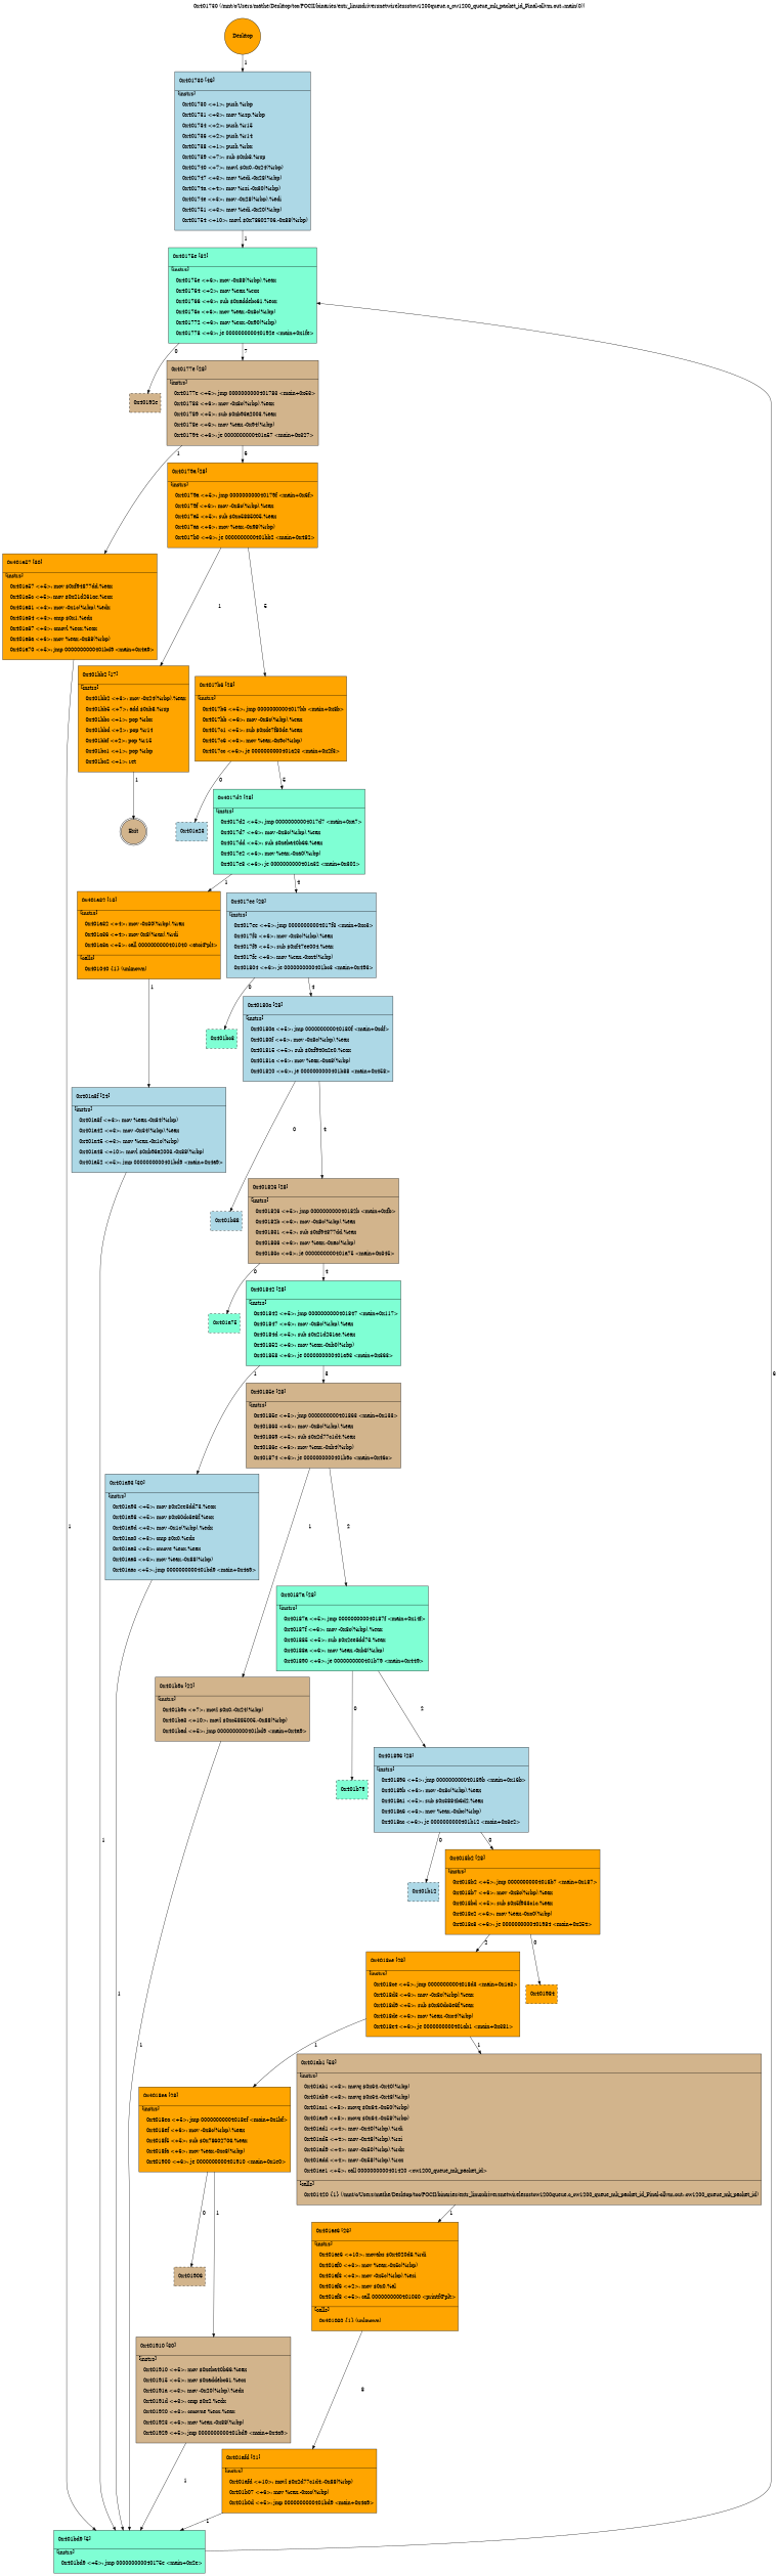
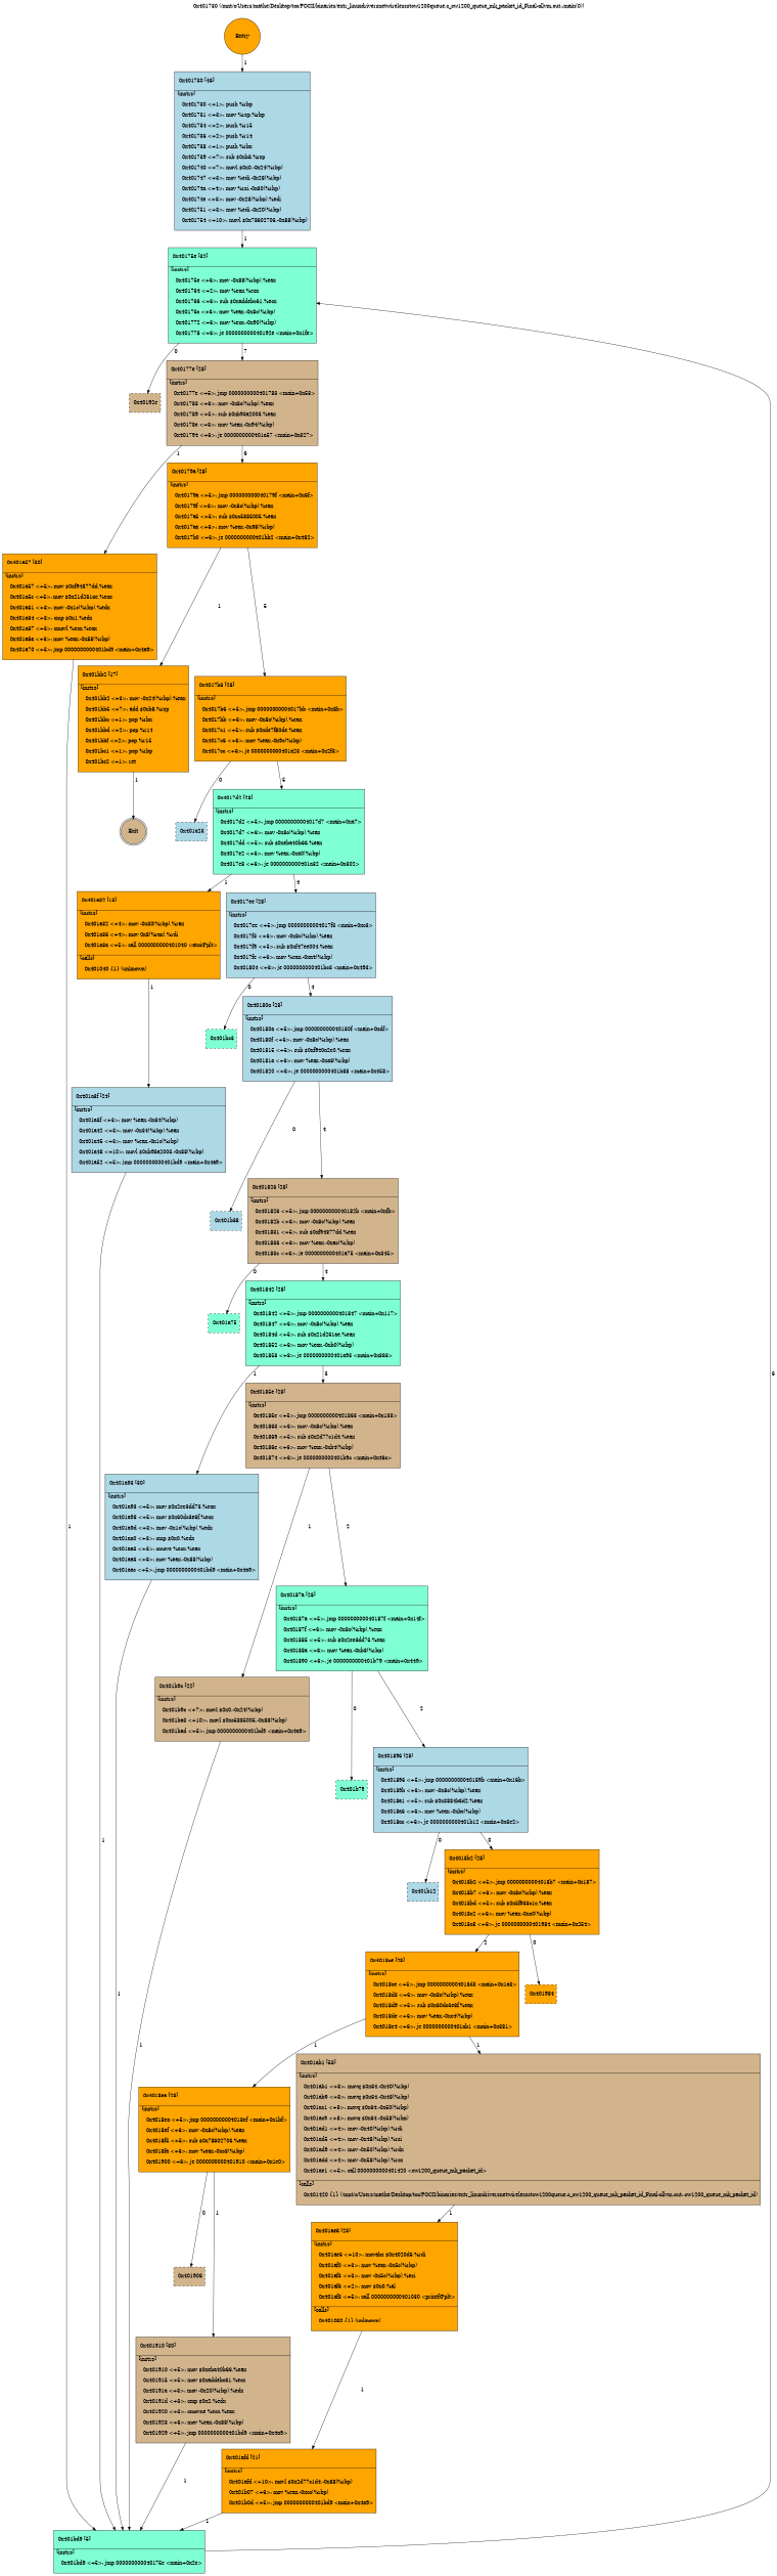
  digraph {
    label="0x401730 (/mnt/c/Users/mathe/Desktop/tcc/POCII/binaries/extr_linuxdriversnetwirelessstcw1200queue.c_cw1200_queue_mk_packet_id_Final-ollvm.out::main(0))"
    labelloc=t
    node [fillcolor=orange shape=record style=filled]
-   Entry [height=0.3 shape=circle width=0.3 label=Desktop]
+   Entry [height=0.3 shape=circle width=0.3]
    n2 [fillcolor=lightblue label="{\n     0x401730 [46]\l\n     | [instrs]\l\n     &nbsp;&nbsp;0x401730 \<+1\>: push %rbp\l\n     &nbsp;&nbsp;0x401731 \<+3\>: mov %rsp,%rbp\l\n     &nbsp;&nbsp;0x401734 \<+2\>: push %r15\l\n     &nbsp;&nbsp;0x401736 \<+2\>: push %r14\l\n     &nbsp;&nbsp;0x401738 \<+1\>: push %rbx\l\n     &nbsp;&nbsp;0x401739 \<+7\>: sub $0xb8,%rsp\l\n     &nbsp;&nbsp;0x401740 \<+7\>: movl $0x0,-0x24(%rbp)\l\n     &nbsp;&nbsp;0x401747 \<+3\>: mov %edi,-0x28(%rbp)\l\n     &nbsp;&nbsp;0x40174a \<+4\>: mov %rsi,-0x30(%rbp)\l\n     &nbsp;&nbsp;0x40174e \<+3\>: mov -0x28(%rbp),%edi\l\n     &nbsp;&nbsp;0x401751 \<+3\>: mov %edi,-0x20(%rbp)\l\n     &nbsp;&nbsp;0x401754 \<+10\>: movl $0x78602706,-0x88(%rbp)\l\n  }"]
    n3 [fillcolor=aquamarine label="{\n     0x40175e [32]\l\n     | [instrs]\l\n     &nbsp;&nbsp;0x40175e \<+6\>: mov -0x88(%rbp),%eax\l\n     &nbsp;&nbsp;0x401764 \<+2\>: mov %eax,%ecx\l\n     &nbsp;&nbsp;0x401766 \<+6\>: sub $0xaddebc61,%ecx\l\n     &nbsp;&nbsp;0x40176c \<+6\>: mov %eax,-0x8c(%rbp)\l\n     &nbsp;&nbsp;0x401772 \<+6\>: mov %ecx,-0x90(%rbp)\l\n     &nbsp;&nbsp;0x401778 \<+6\>: je 000000000040192e \<main+0x1fe\>\l\n  }"]
    n4 [fillcolor=tan label="{\n     0x40192e\l\n  }" style="dashed,filled"]
    n5 [fillcolor=tan label="{\n     0x40177e [28]\l\n     | [instrs]\l\n     &nbsp;&nbsp;0x40177e \<+5\>: jmp 0000000000401783 \<main+0x53\>\l\n     &nbsp;&nbsp;0x401783 \<+6\>: mov -0x8c(%rbp),%eax\l\n     &nbsp;&nbsp;0x401789 \<+5\>: sub $0xb93a2003,%eax\l\n     &nbsp;&nbsp;0x40178e \<+6\>: mov %eax,-0x94(%rbp)\l\n     &nbsp;&nbsp;0x401794 \<+6\>: je 0000000000401a57 \<main+0x327\>\l\n  }"]
    n6 [label="{\n     0x401a57 [30]\l\n     | [instrs]\l\n     &nbsp;&nbsp;0x401a57 \<+5\>: mov $0xf94877dd,%eax\l\n     &nbsp;&nbsp;0x401a5c \<+5\>: mov $0x21d261ae,%ecx\l\n     &nbsp;&nbsp;0x401a61 \<+3\>: mov -0x1c(%rbp),%edx\l\n     &nbsp;&nbsp;0x401a64 \<+3\>: cmp $0x1,%edx\l\n     &nbsp;&nbsp;0x401a67 \<+3\>: cmovl %ecx,%eax\l\n     &nbsp;&nbsp;0x401a6a \<+6\>: mov %eax,-0x88(%rbp)\l\n     &nbsp;&nbsp;0x401a70 \<+5\>: jmp 0000000000401bd9 \<main+0x4a9\>\l\n  }"]
    n7 [label="{\n     0x40179a [28]\l\n     | [instrs]\l\n     &nbsp;&nbsp;0x40179a \<+5\>: jmp 000000000040179f \<main+0x6f\>\l\n     &nbsp;&nbsp;0x40179f \<+6\>: mov -0x8c(%rbp),%eax\l\n     &nbsp;&nbsp;0x4017a5 \<+5\>: sub $0xc5885005,%eax\l\n     &nbsp;&nbsp;0x4017aa \<+6\>: mov %eax,-0x98(%rbp)\l\n     &nbsp;&nbsp;0x4017b0 \<+6\>: je 0000000000401bb2 \<main+0x482\>\l\n  }"]
    n8 [fillcolor=aquamarine label="{\n     0x401bd9 [5]\l\n     | [instrs]\l\n     &nbsp;&nbsp;0x401bd9 \<+5\>: jmp 000000000040175e \<main+0x2e\>\l\n  }"]
    n9 [label="{\n     0x401bb2 [17]\l\n     | [instrs]\l\n     &nbsp;&nbsp;0x401bb2 \<+3\>: mov -0x24(%rbp),%eax\l\n     &nbsp;&nbsp;0x401bb5 \<+7\>: add $0xb8,%rsp\l\n     &nbsp;&nbsp;0x401bbc \<+1\>: pop %rbx\l\n     &nbsp;&nbsp;0x401bbd \<+2\>: pop %r14\l\n     &nbsp;&nbsp;0x401bbf \<+2\>: pop %r15\l\n     &nbsp;&nbsp;0x401bc1 \<+1\>: pop %rbp\l\n     &nbsp;&nbsp;0x401bc2 \<+1\>: ret\l\n  }"]
    n10 [label="{\n     0x4017b6 [28]\l\n     | [instrs]\l\n     &nbsp;&nbsp;0x4017b6 \<+5\>: jmp 00000000004017bb \<main+0x8b\>\l\n     &nbsp;&nbsp;0x4017bb \<+6\>: mov -0x8c(%rbp),%eax\l\n     &nbsp;&nbsp;0x4017c1 \<+5\>: sub $0xde7f80de,%eax\l\n     &nbsp;&nbsp;0x4017c6 \<+6\>: mov %eax,-0x9c(%rbp)\l\n     &nbsp;&nbsp;0x4017cc \<+6\>: je 0000000000401a23 \<main+0x2f3\>\l\n  }"]
    Exit [fillcolor=tan height=0.3 peripheries=2 shape=circle width=0.3]
    n12 [fillcolor=lightblue label="{\n     0x401a23\l\n  }" style="dashed,filled"]
    n13 [fillcolor=aquamarine label="{\n     0x4017d2 [28]\l\n     | [instrs]\l\n     &nbsp;&nbsp;0x4017d2 \<+5\>: jmp 00000000004017d7 \<main+0xa7\>\l\n     &nbsp;&nbsp;0x4017d7 \<+6\>: mov -0x8c(%rbp),%eax\l\n     &nbsp;&nbsp;0x4017dd \<+5\>: sub $0xeba40b66,%eax\l\n     &nbsp;&nbsp;0x4017e2 \<+6\>: mov %eax,-0xa0(%rbp)\l\n     &nbsp;&nbsp;0x4017e8 \<+6\>: je 0000000000401a32 \<main+0x302\>\l\n  }"]
    n14 [label="{\n     0x401afd [21]\l\n     | [instrs]\l\n     &nbsp;&nbsp;0x401afd \<+10\>: movl $0x2d77c1d4,-0x88(%rbp)\l\n     &nbsp;&nbsp;0x401b07 \<+6\>: mov %eax,-0xcc(%rbp)\l\n     &nbsp;&nbsp;0x401b0d \<+5\>: jmp 0000000000401bd9 \<main+0x4a9\>\l\n  }"]
    n15 [label="{\n     0x401a32 [13]\l\n     | [instrs]\l\n     &nbsp;&nbsp;0x401a32 \<+4\>: mov -0x30(%rbp),%rax\l\n     &nbsp;&nbsp;0x401a36 \<+4\>: mov 0x8(%rax),%rdi\l\n     &nbsp;&nbsp;0x401a3a \<+5\>: call 0000000000401040 \<atoi@plt\>\l\n     | [calls]\l\n     &nbsp;&nbsp;0x401040 \{1\} (unknown)\l\n  }"]
    n16 [fillcolor=lightblue label="{\n     0x4017ee [28]\l\n     | [instrs]\l\n     &nbsp;&nbsp;0x4017ee \<+5\>: jmp 00000000004017f3 \<main+0xc3\>\l\n     &nbsp;&nbsp;0x4017f3 \<+6\>: mov -0x8c(%rbp),%eax\l\n     &nbsp;&nbsp;0x4017f9 \<+5\>: sub $0xf47ee004,%eax\l\n     &nbsp;&nbsp;0x4017fe \<+6\>: mov %eax,-0xa4(%rbp)\l\n     &nbsp;&nbsp;0x401804 \<+6\>: je 0000000000401bc3 \<main+0x493\>\l\n  }"]
    n17 [label="{\n     0x401ae6 [23]\l\n     | [instrs]\l\n     &nbsp;&nbsp;0x401ae6 \<+10\>: movabs $0x4020d6,%rdi\l\n     &nbsp;&nbsp;0x401af0 \<+3\>: mov %eax,-0x5c(%rbp)\l\n     &nbsp;&nbsp;0x401af3 \<+3\>: mov -0x5c(%rbp),%esi\l\n     &nbsp;&nbsp;0x401af6 \<+2\>: mov $0x0,%al\l\n     &nbsp;&nbsp;0x401af8 \<+5\>: call 0000000000401030 \<printf@plt\>\l\n     | [calls]\l\n     &nbsp;&nbsp;0x401030 \{1\} (unknown)\l\n  }"]
    n18 [fillcolor=lightblue label="{\n     0x401a3f [24]\l\n     | [instrs]\l\n     &nbsp;&nbsp;0x401a3f \<+3\>: mov %eax,-0x34(%rbp)\l\n     &nbsp;&nbsp;0x401a42 \<+3\>: mov -0x34(%rbp),%eax\l\n     &nbsp;&nbsp;0x401a45 \<+3\>: mov %eax,-0x1c(%rbp)\l\n     &nbsp;&nbsp;0x401a48 \<+10\>: movl $0xb93a2003,-0x88(%rbp)\l\n     &nbsp;&nbsp;0x401a52 \<+5\>: jmp 0000000000401bd9 \<main+0x4a9\>\l\n  }"]
    n19 [fillcolor=aquamarine label="{\n     0x401bc3\l\n  }" style="dashed,filled"]
    n20 [fillcolor=lightblue label="{\n     0x40180a [28]\l\n     | [instrs]\l\n     &nbsp;&nbsp;0x40180a \<+5\>: jmp 000000000040180f \<main+0xdf\>\l\n     &nbsp;&nbsp;0x40180f \<+6\>: mov -0x8c(%rbp),%eax\l\n     &nbsp;&nbsp;0x401815 \<+5\>: sub $0xf940a2e0,%eax\l\n     &nbsp;&nbsp;0x40181a \<+6\>: mov %eax,-0xa8(%rbp)\l\n     &nbsp;&nbsp;0x401820 \<+6\>: je 0000000000401b88 \<main+0x458\>\l\n  }"]
    n21 [fillcolor=lightblue label="{\n     0x401b88\l\n  }" style="dashed,filled"]
    n22 [fillcolor=tan label="{\n     0x401826 [28]\l\n     | [instrs]\l\n     &nbsp;&nbsp;0x401826 \<+5\>: jmp 000000000040182b \<main+0xfb\>\l\n     &nbsp;&nbsp;0x40182b \<+6\>: mov -0x8c(%rbp),%eax\l\n     &nbsp;&nbsp;0x401831 \<+5\>: sub $0xf94877dd,%eax\l\n     &nbsp;&nbsp;0x401836 \<+6\>: mov %eax,-0xac(%rbp)\l\n     &nbsp;&nbsp;0x40183c \<+6\>: je 0000000000401a75 \<main+0x345\>\l\n  }"]
    n23 [fillcolor=aquamarine label="{\n     0x401a75\l\n  }" style="dashed,filled"]
    n24 [fillcolor=aquamarine label="{\n     0x401842 [28]\l\n     | [instrs]\l\n     &nbsp;&nbsp;0x401842 \<+5\>: jmp 0000000000401847 \<main+0x117\>\l\n     &nbsp;&nbsp;0x401847 \<+6\>: mov -0x8c(%rbp),%eax\l\n     &nbsp;&nbsp;0x40184d \<+5\>: sub $0x21d261ae,%eax\l\n     &nbsp;&nbsp;0x401852 \<+6\>: mov %eax,-0xb0(%rbp)\l\n     &nbsp;&nbsp;0x401858 \<+6\>: je 0000000000401a93 \<main+0x363\>\l\n  }"]
    n25 [fillcolor=lightblue label="{\n     0x401a93 [30]\l\n     | [instrs]\l\n     &nbsp;&nbsp;0x401a93 \<+5\>: mov $0x2ee3dd73,%eax\l\n     &nbsp;&nbsp;0x401a98 \<+5\>: mov $0x60dc3e6f,%ecx\l\n     &nbsp;&nbsp;0x401a9d \<+3\>: mov -0x1c(%rbp),%edx\l\n     &nbsp;&nbsp;0x401aa0 \<+3\>: cmp $0x0,%edx\l\n     &nbsp;&nbsp;0x401aa3 \<+3\>: cmove %ecx,%eax\l\n     &nbsp;&nbsp;0x401aa6 \<+6\>: mov %eax,-0x88(%rbp)\l\n     &nbsp;&nbsp;0x401aac \<+5\>: jmp 0000000000401bd9 \<main+0x4a9\>\l\n  }"]
    n26 [fillcolor=tan label="{\n     0x40185e [28]\l\n     | [instrs]\l\n     &nbsp;&nbsp;0x40185e \<+5\>: jmp 0000000000401863 \<main+0x133\>\l\n     &nbsp;&nbsp;0x401863 \<+6\>: mov -0x8c(%rbp),%eax\l\n     &nbsp;&nbsp;0x401869 \<+5\>: sub $0x2d77c1d4,%eax\l\n     &nbsp;&nbsp;0x40186e \<+6\>: mov %eax,-0xb4(%rbp)\l\n     &nbsp;&nbsp;0x401874 \<+6\>: je 0000000000401b9c \<main+0x46c\>\l\n  }"]
    n27 [fillcolor=tan label="{\n     0x401906\l\n  }" style="dashed,filled"]
    n28 [fillcolor=tan label="{\n     0x401b9c [22]\l\n     | [instrs]\l\n     &nbsp;&nbsp;0x401b9c \<+7\>: movl $0x0,-0x24(%rbp)\l\n     &nbsp;&nbsp;0x401ba3 \<+10\>: movl $0xc5885005,-0x88(%rbp)\l\n     &nbsp;&nbsp;0x401bad \<+5\>: jmp 0000000000401bd9 \<main+0x4a9\>\l\n  }"]
    n29 [fillcolor=aquamarine label="{\n     0x40187a [28]\l\n     | [instrs]\l\n     &nbsp;&nbsp;0x40187a \<+5\>: jmp 000000000040187f \<main+0x14f\>\l\n     &nbsp;&nbsp;0x40187f \<+6\>: mov -0x8c(%rbp),%eax\l\n     &nbsp;&nbsp;0x401885 \<+5\>: sub $0x2ee3dd73,%eax\l\n     &nbsp;&nbsp;0x40188a \<+6\>: mov %eax,-0xb8(%rbp)\l\n     &nbsp;&nbsp;0x401890 \<+6\>: je 0000000000401b79 \<main+0x449\>\l\n  }"]
    n30 [fillcolor=tan label="{\n     0x401910 [30]\l\n     | [instrs]\l\n     &nbsp;&nbsp;0x401910 \<+5\>: mov $0xeba40b66,%eax\l\n     &nbsp;&nbsp;0x401915 \<+5\>: mov $0xaddebc61,%ecx\l\n     &nbsp;&nbsp;0x40191a \<+3\>: mov -0x20(%rbp),%edx\l\n     &nbsp;&nbsp;0x40191d \<+3\>: cmp $0x2,%edx\l\n     &nbsp;&nbsp;0x401920 \<+3\>: cmovne %ecx,%eax\l\n     &nbsp;&nbsp;0x401923 \<+6\>: mov %eax,-0x88(%rbp)\l\n     &nbsp;&nbsp;0x401929 \<+5\>: jmp 0000000000401bd9 \<main+0x4a9\>\l\n  }"]
    n31 [fillcolor=aquamarine label="{\n     0x401b79\l\n  }" style="dashed,filled"]
    n32 [fillcolor=lightblue label="{\n     0x401896 [28]\l\n     | [instrs]\l\n     &nbsp;&nbsp;0x401896 \<+5\>: jmp 000000000040189b \<main+0x16b\>\l\n     &nbsp;&nbsp;0x40189b \<+6\>: mov -0x8c(%rbp),%eax\l\n     &nbsp;&nbsp;0x4018a1 \<+5\>: sub $0x3884b6d2,%eax\l\n     &nbsp;&nbsp;0x4018a6 \<+6\>: mov %eax,-0xbc(%rbp)\l\n     &nbsp;&nbsp;0x4018ac \<+6\>: je 0000000000401b12 \<main+0x3e2\>\l\n  }"]
    n33 [label="{\n     0x4018ea [28]\l\n     | [instrs]\l\n     &nbsp;&nbsp;0x4018ea \<+5\>: jmp 00000000004018ef \<main+0x1bf\>\l\n     &nbsp;&nbsp;0x4018ef \<+6\>: mov -0x8c(%rbp),%eax\l\n     &nbsp;&nbsp;0x4018f5 \<+5\>: sub $0x78602706,%eax\l\n     &nbsp;&nbsp;0x4018fa \<+6\>: mov %eax,-0xc8(%rbp)\l\n     &nbsp;&nbsp;0x401900 \<+6\>: je 0000000000401910 \<main+0x1e0\>\l\n  }"]
    n34 [fillcolor=lightblue label="{\n     0x401b12\l\n  }" style="dashed,filled"]
    n35 [label="{\n     0x4018b2 [28]\l\n     | [instrs]\l\n     &nbsp;&nbsp;0x4018b2 \<+5\>: jmp 00000000004018b7 \<main+0x187\>\l\n     &nbsp;&nbsp;0x4018b7 \<+6\>: mov -0x8c(%rbp),%eax\l\n     &nbsp;&nbsp;0x4018bd \<+5\>: sub $0x5f933c1c,%eax\l\n     &nbsp;&nbsp;0x4018c2 \<+6\>: mov %eax,-0xc0(%rbp)\l\n     &nbsp;&nbsp;0x4018c8 \<+6\>: je 0000000000401984 \<main+0x254\>\l\n  }"]
    n36 [fillcolor=tan label="{\n     0x401ab1 [53]\l\n     | [instrs]\l\n     &nbsp;&nbsp;0x401ab1 \<+8\>: movq $0x64,-0x40(%rbp)\l\n     &nbsp;&nbsp;0x401ab9 \<+8\>: movq $0x64,-0x48(%rbp)\l\n     &nbsp;&nbsp;0x401ac1 \<+8\>: movq $0x64,-0x50(%rbp)\l\n     &nbsp;&nbsp;0x401ac9 \<+8\>: movq $0x64,-0x58(%rbp)\l\n     &nbsp;&nbsp;0x401ad1 \<+4\>: mov -0x40(%rbp),%rdi\l\n     &nbsp;&nbsp;0x401ad5 \<+4\>: mov -0x48(%rbp),%rsi\l\n     &nbsp;&nbsp;0x401ad9 \<+4\>: mov -0x50(%rbp),%rdx\l\n     &nbsp;&nbsp;0x401add \<+4\>: mov -0x58(%rbp),%rcx\l\n     &nbsp;&nbsp;0x401ae1 \<+5\>: call 0000000000401420 \<cw1200_queue_mk_packet_id\>\l\n     | [calls]\l\n     &nbsp;&nbsp;0x401420 \{1\} (/mnt/c/Users/mathe/Desktop/tcc/POCII/binaries/extr_linuxdriversnetwirelessstcw1200queue.c_cw1200_queue_mk_packet_id_Final-ollvm.out::cw1200_queue_mk_packet_id)\l\n  }"]
    n37 [label="{\n     0x4018ce [28]\l\n     | [instrs]\l\n     &nbsp;&nbsp;0x4018ce \<+5\>: jmp 00000000004018d3 \<main+0x1a3\>\l\n     &nbsp;&nbsp;0x4018d3 \<+6\>: mov -0x8c(%rbp),%eax\l\n     &nbsp;&nbsp;0x4018d9 \<+5\>: sub $0x60dc3e6f,%eax\l\n     &nbsp;&nbsp;0x4018de \<+6\>: mov %eax,-0xc4(%rbp)\l\n     &nbsp;&nbsp;0x4018e4 \<+6\>: je 0000000000401ab1 \<main+0x381\>\l\n  }"]
    n38 [label="{\n     0x401984\l\n  }" style="dashed,filled"]
    Entry -> n2 [label=" 1"]
    n2 -> n3 [label=" 1"]
    n3 -> n4 [label=" 0"]
    n3 -> n5 [label=" 7"]
    n5 -> n6 [label=" 1"]
    n5 -> n7 [label=" 6"]
    n6 -> n8 [label=" 1"]
    n7 -> n9 [label=" 1"]
    n7 -> n10 [label=" 5"]
    n8 -> n3 [label=" 6"]
    n9 -> Exit [label=" 1"]
    n10 -> n12 [label=" 0"]
    n10 -> n13 [label=" 5"]
    n13 -> n15 [label=" 1"]
    n13 -> n16 [label=" 4"]
    n14 -> n8 [label=" 1"]
    n15 -> n18 [label=" 1"]
    n16 -> n19 [label=" 0"]
    n16 -> n20 [label=" 4"]
-   n17 -> n14 [label=" 8"]
+   n17 -> n14 [label=" 1"]
    n18 -> n8 [label=" 1"]
    n20 -> n21 [label=" 0"]
    n20 -> n22 [label=" 4"]
    n22 -> n23 [label=" 0"]
    n22 -> n24 [label=" 4"]
    n24 -> n25 [label=" 1"]
    n24 -> n26 [label=" 3"]
    n25 -> n8 [label=" 1"]
    n26 -> n28 [label=" 1"]
    n26 -> n29 [label=" 2"]
    n28 -> n8 [label=" 1"]
    n29 -> n31 [label=" 0"]
    n29 -> n32 [label=" 2"]
    n30 -> n8 [label=" 1"]
    n32 -> n34 [label=" 0"]
    n32 -> n35 [label=" 0"]
    n33 -> n27 [label=" 0"]
    n33 -> n30 [label=" 1"]
    n35 -> n37 [label=" 2"]
    n35 -> n38 [label=" 0"]
    n36 -> n17 [label=" 1"]
    n37 -> n33 [label=" 1"]
    n37 -> n36 [label=" 1"]
  }
